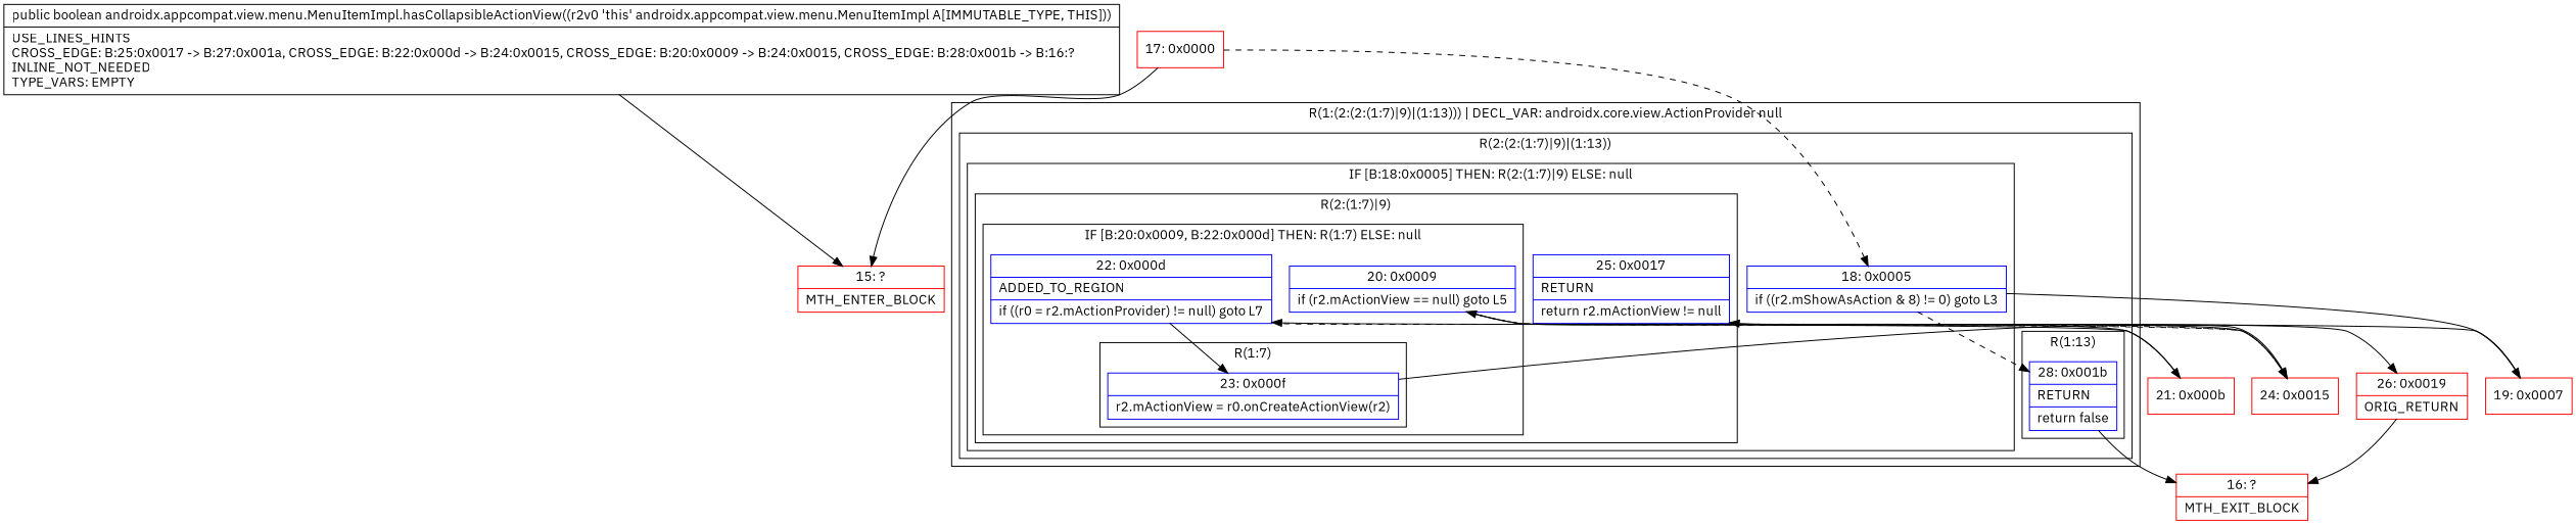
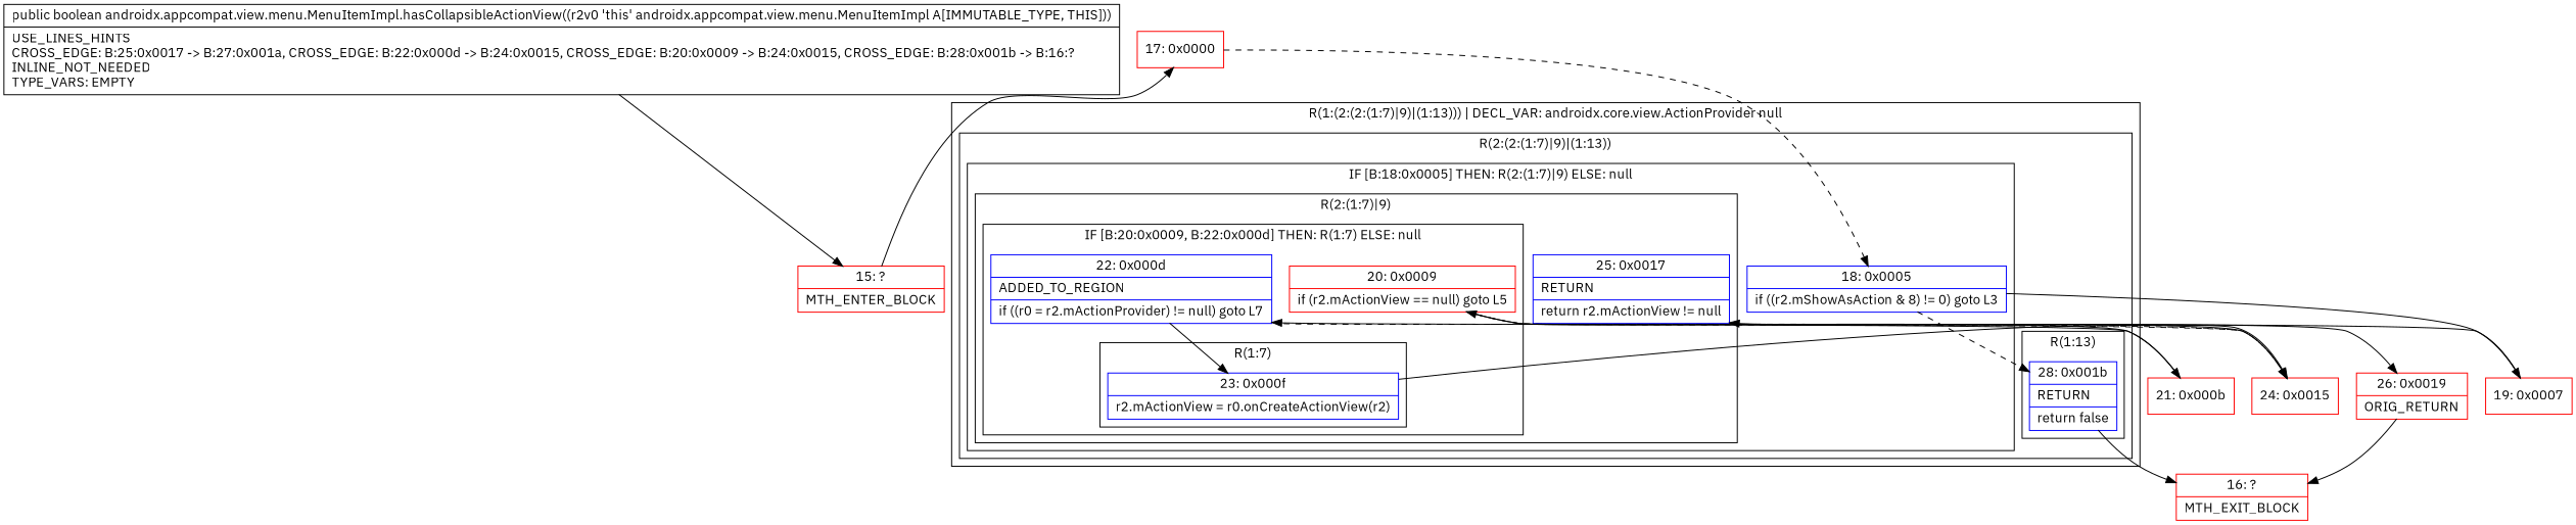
  digraph {
    fontname="IBM Plex Sans"
    node [color=red fontname="IBM Plex Sans" shape=record]
    edge [fontname="IBM Plex Sans"]
    n1 [color=blue label="{23\:\ 0x000f|r2.mActionView = r0.onCreateActionView(r2)\l}"]
-   n2 [color=blue label="{20\:\ 0x0009|if (r2.mActionView == null) goto L5\l}"]
+   n2 [label="{20\:\ 0x0009|if (r2.mActionView == null) goto L5\l}"]
    n3 [color=blue label="{22\:\ 0x000d|ADDED_TO_REGION\l|if ((r0 = r2.mActionProvider) != null) goto L7\l}"]
    n4 [color=blue label="{25\:\ 0x0017|RETURN\l|return r2.mActionView != null\l}"]
    n5 [color=blue label="{18\:\ 0x0005|if ((r2.mShowAsAction & 8) != 0) goto L3\l}"]
    n6 [color=blue label="{28\:\ 0x001b|RETURN\l|return false\l}"]
    n7 [label="{24\:\ 0x0015}"]
    n8 [label="{21\:\ 0x000b}"]
    n9 [label="{26\:\ 0x0019|ORIG_RETURN\l}"]
    n10 [label="{19\:\ 0x0007}"]
    n11 [label="{16\:\ ?|MTH_EXIT_BLOCK\l}"]
    n12 [label="{15\:\ ?|MTH_ENTER_BLOCK\l}"]
    n13 [label="{17\:\ 0x0000}"]
    n14 [label="{public boolean androidx.appcompat.view.menu.MenuItemImpl.hasCollapsibleActionView((r2v0 'this' androidx.appcompat.view.menu.MenuItemImpl A[IMMUTABLE_TYPE, THIS]))  | USE_LINES_HINTS\lCROSS_EDGE: B:25:0x0017 \-\> B:27:0x001a, CROSS_EDGE: B:22:0x000d \-\> B:24:0x0015, CROSS_EDGE: B:20:0x0009 \-\> B:24:0x0015, CROSS_EDGE: B:28:0x001b \-\> B:16:?\lINLINE_NOT_NEEDED\lTYPE_VARS: EMPTY\l}" color=""]
    subgraph cluster_1 {
      label="R(1:(2:(2:(1:7)|9)|(1:13))) | DECL_VAR: androidx.core.view.ActionProvider null\l"
      subgraph cluster_2 {
        label="R(2:(2:(1:7)|9)|(1:13))"
        subgraph cluster_3 {
          label="IF [B:18:0x0005] THEN: R(2:(1:7)|9) ELSE: null"
          n5
          subgraph cluster_4 {
            label="R(2:(1:7)|9)"
            n4
            subgraph cluster_5 {
              label="IF [B:20:0x0009, B:22:0x000d] THEN: R(1:7) ELSE: null"
              n2
              n3
              subgraph cluster_6 {
                label="R(1:7)"
                n1
              }
            }
          }
        }
        subgraph cluster_7 {
          label="R(1:13)"
          n6
        }
      }
    }
    n1 -> n7
    n2 -> n7 [style=dashed]
    n2 -> n8
    n3 -> n1
    n3 -> n7 [style=dashed]
    n4 -> n9
    n5 -> n6 [style=dashed]
    n5 -> n10
    n6 -> n11
    n7 -> n4
    n8 -> n3
    n9 -> n11
    n10 -> n2
-   n13 -> n12
+   n12 -> n13
    n13 -> n5 [style=dashed]
    n14 -> n12
  }
